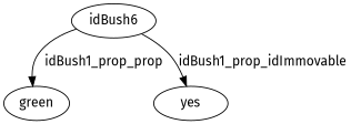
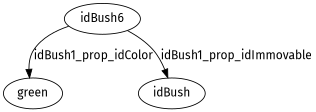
  strict digraph {
    fontname="Fira Sans"
    node [fontname="Fira Sans"]
    edge [edge_type=property fontname="Fira Sans"]
    n1 [label=idBush6 node_type=entity_node root=root]
    green
-   yes
-   n1 -> green [label=idBush1_prop_prop]
+   yes [label=idBush]
+   n1 -> green [label=idBush1_prop_idColor]
    n1 -> yes [label=idBush1_prop_idImmovable]
  }
